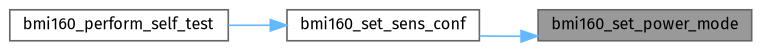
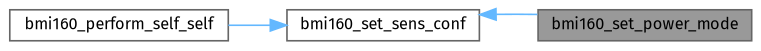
  digraph {
    fontname="Fira Sans"
    rankdir=RL
    node [color=grey40 fillcolor=white fontname="Fira Sans" fontsize=10 shape=box style=filled]
    edge [color=steelblue1 dir=back fontname="Fira Sans" fontsize=10 labelfontname=Helvetica labelfontsize=10 style=solid]
    n1 [color=gray40 fillcolor=grey60 fontcolor=black height=0.2 label=bmi160_set_power_mode width=0.4]
    n2 [height=0.2 label=bmi160_set_sens_conf width=0.4]
-   n3 [height=0.2 label=bmi160_perform_self_test width=0.4]
-   n1 -> n2
+   n3 [height=0.2 label=bmi160_perform_self_self width=0.4]
+   n2 -> n1
    n2 -> n3
  }
